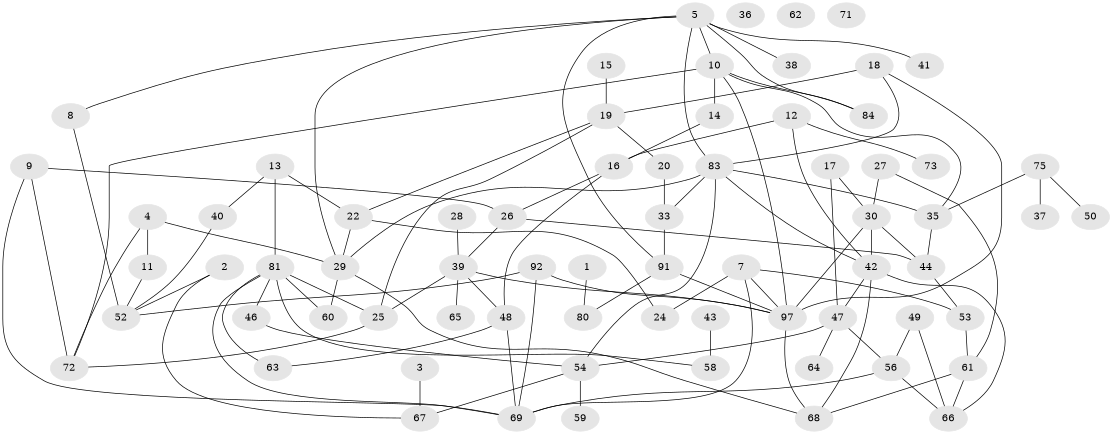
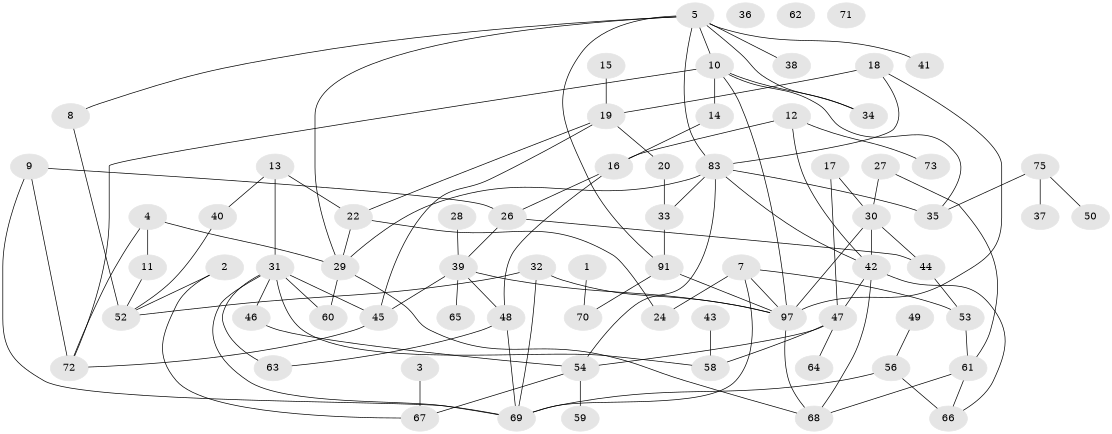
  graph {
    node [color=gray90 style=filled]
    1
-   70 [label=80]
+   70
    2
    52
    67
    3
    4
    11
    29
    72
    60
    68
    5
    8
    10
    n16 [label=83]
-   34 [label=84]
+   34
    38
    41
    n20 [label=91]
    n21 [label=97]
    14
    35
    42
    33
    54
    9
    69
    26
    7
    24
    53
    61
    39
    44
    16
    12
    73
    48
    47
    66
    13
    22
-   31 [label=81]
+   31
    40
    58
-   45 [label=25]
+   45
    46
    63
    15
    19
    20
    17
    30
    64
    18
    49
    56
    59
    n60 [label=75]
    37
    50
    65
    27
    28
-   32 [label=92]
+   32
    36
    43
    62
    71
    1 -- 70
    2 -- 52
    2 -- 67
    3 -- 67
    4 -- 11
    4 -- 29
    4 -- 72
    11 -- 52
    29 -- 60
    29 -- 68
    5 -- 29
    5 -- 8
    5 -- 10
    5 -- n16
    5 -- 34
    5 -- 38
    5 -- 41
    5 -- n20
    8 -- 52
    10 -- 72
    10 -- 34
    10 -- n21
    10 -- 14
    10 -- 35
    n16 -- 29
    n16 -- 35
    n16 -- 42
    n16 -- 33
    n16 -- 54
    n20 -- 70
    n20 -- n21
    n21 -- 68
    14 -- 16
-   35 -- 44
    42 -- 68
    42 -- 47
    42 -- 66
    33 -- n20
    54 -- 67
    54 -- 59
    9 -- 72
    9 -- 69
    9 -- 26
    26 -- 39
    26 -- 44
    7 -- n21
    7 -- 69
    7 -- 24
    7 -- 53
    53 -- 61
    61 -- 68
    61 -- 66
    39 -- n21
    39 -- 48
    39 -- 45
    39 -- 65
    44 -- 53
    16 -- 26
    16 -- 48
    12 -- 42
    12 -- 16
    12 -- 73
    48 -- 69
    48 -- 63
    47 -- 54
-   47 -- 56
+   47 -- 58
    47 -- 64
    13 -- 22
    13 -- 31
    13 -- 40
    22 -- 29
    22 -- 24
    31 -- 60
    31 -- 69
    31 -- 58
    31 -- 45
    31 -- 46
    31 -- 63
    40 -- 52
    45 -- 72
    46 -- 54
    15 -- 19
    19 -- 22
    19 -- 45
    19 -- 20
    20 -- 33
    17 -- 47
    17 -- 30
    30 -- n21
    30 -- 42
    30 -- 44
    18 -- n16
    18 -- n21
    18 -- 19
-   49 -- 66
    49 -- 56
    56 -- 69
    56 -- 66
    n60 -- 35
    n60 -- 37
    n60 -- 50
    27 -- 61
    27 -- 30
    28 -- 39
    32 -- 52
    32 -- n21
    32 -- 69
    43 -- 58
  }
